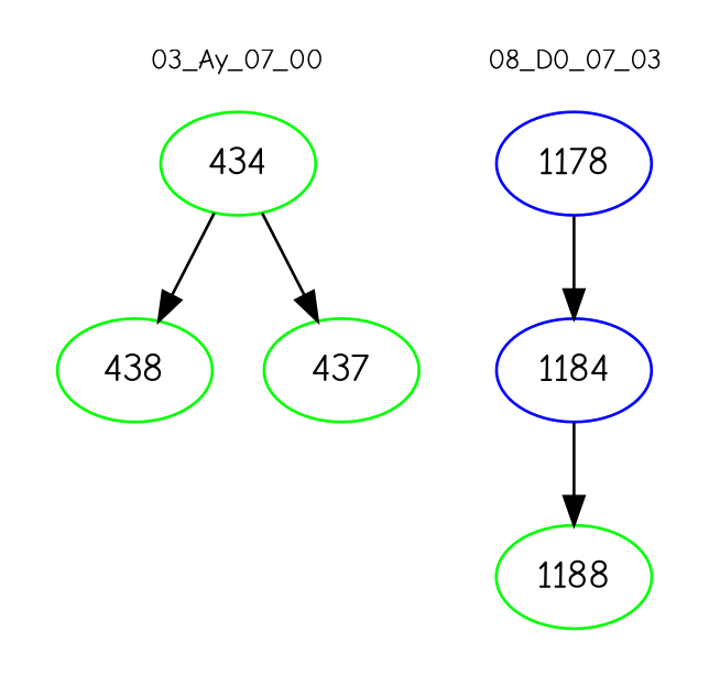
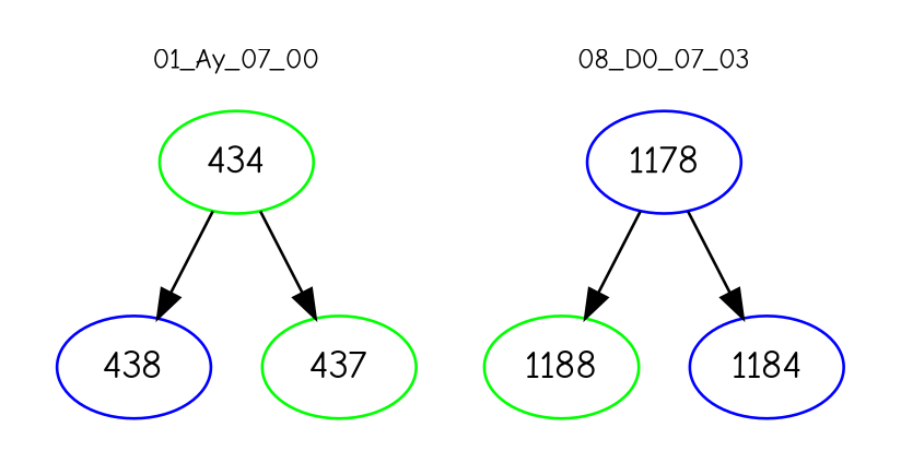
  digraph {
    fontname="Comic Neue"
    node [color=green fontname="Comic Neue"]
    edge [color=black fontname="Comic Neue"]
    n1 [label=434]
-   n2 [label=438]
+   n2 [color=blue label=438]
    n3 [label=437]
    n4 [color=blue label=1178]
    n5 [label=1188]
    n6 [color=blue label=1184]
    subgraph cluster_1 {
      color=white
      fontsize=10
-     label="03_Ay_07_00"
+     label="01_Ay_07_00"
      n1
      n2
      n3
    }
    subgraph cluster_2 {
      color=white
      fontsize=10
      label="08_D0_07_03"
      n4
      n5
      n6
    }
    n1 -> n2
    n1 -> n3
-   n6 -> n5
+   n4 -> n5
    n4 -> n6
  }
